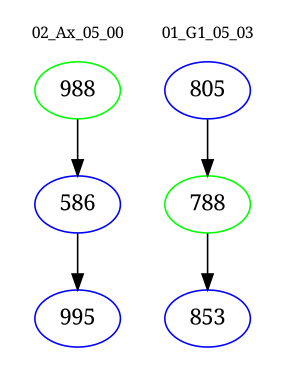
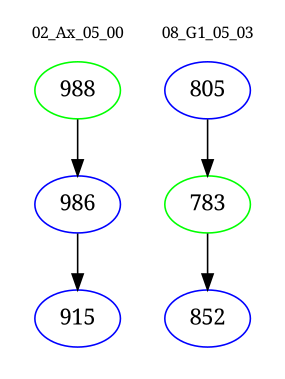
  digraph {
    fontname="Noto Serif"
    node [color=blue fontname="Noto Serif"]
    edge [color=black fontname="Noto Serif"]
-   n1 [label=586]
-   n2 [label=995]
+   n1 [label=986]
+   n2 [label=915]
    n3 [color=green label=988]
    n4 [label=805]
-   n5 [color=green label=788]
-   n6 [label=853]
+   n5 [color=green label=783]
+   n6 [label=852]
    subgraph cluster_1 {
      color=white
      fontsize=10
      label="02_Ax_05_00"
      n1
      n2
      n3
    }
    subgraph cluster_2 {
      color=white
      fontsize=10
-     label="01_G1_05_03"
+     label="08_G1_05_03"
      n4
      n5
      n6
    }
    n1 -> n2
    n3 -> n1
    n4 -> n5
    n5 -> n6
  }
